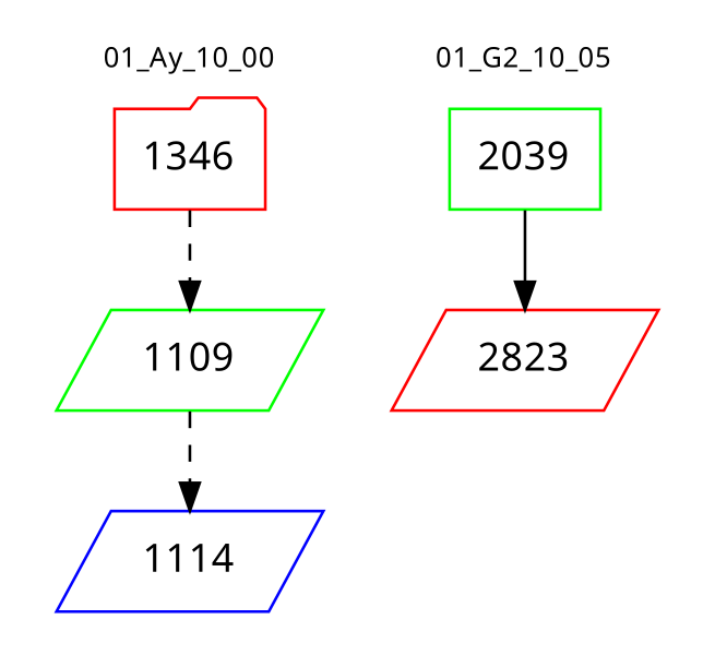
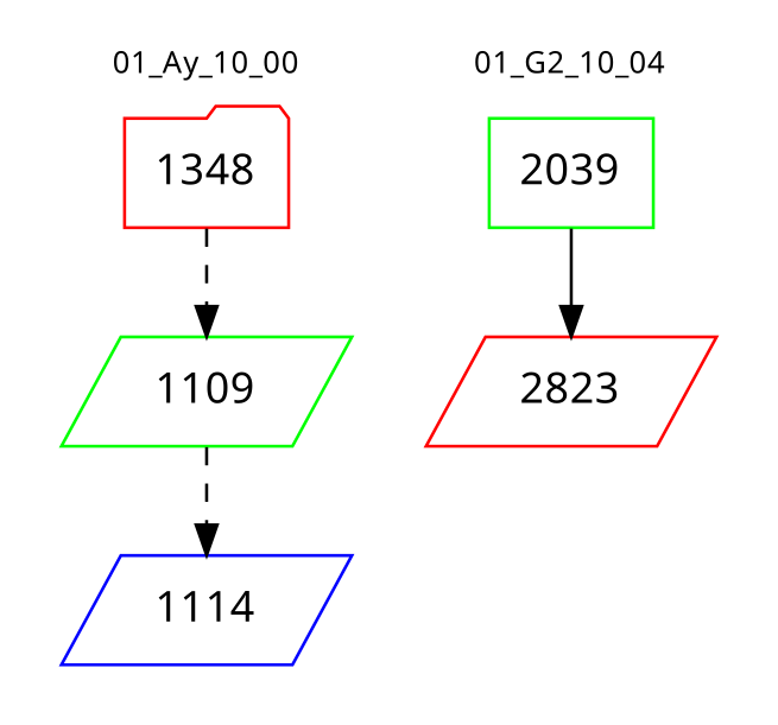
  digraph {
    fontname="Noto Sans"
    node [color=green fontname="Noto Sans" shape=parallelogram]
    edge [color=black fontname="Noto Sans" style=dashed]
    n1 [label=1109]
    n2 [color=blue label=1114]
-   n3 [color=red label=1346 shape=folder]
+   n3 [color=red label=1348 shape=folder]
    n4 [label=2039 shape=box]
    n5 [color=red label=2823]
    subgraph cluster_1 {
      color=white
      fontsize=10
      label="01_Ay_10_00"
      n1
      n2
      n3
    }
    subgraph cluster_2 {
      color=white
      fontsize=10
-     label="01_G2_10_05"
+     label="01_G2_10_04"
      n4
      n5
    }
    n1 -> n2
    n3 -> n1
    n4 -> n5 [style=solid]
  }
